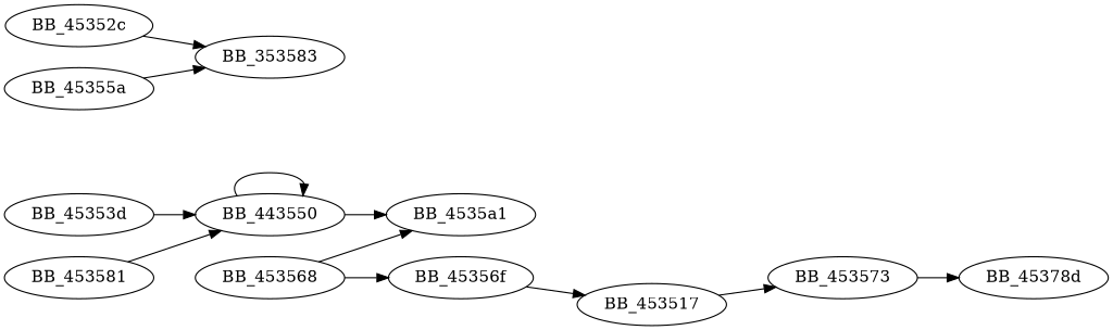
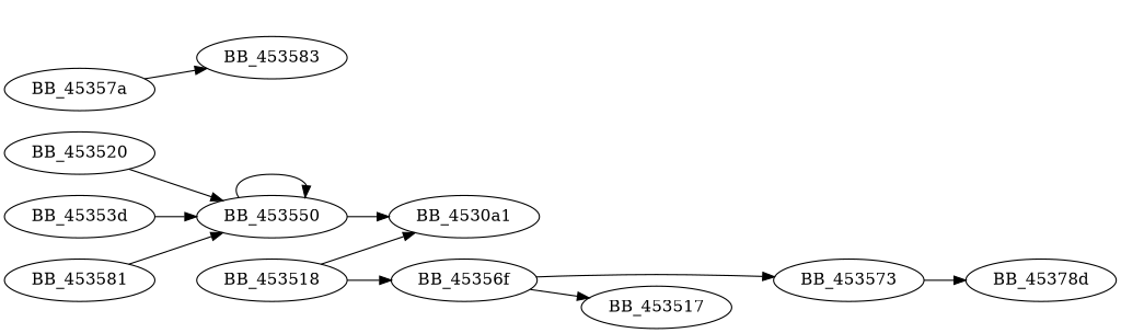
  digraph {
    rankdir=LR
-   BB_453550 [label=BB_443550]
-   BB_45352c
-   BB_453583 [label=BB_353583]
-   BB_4535a1
-   BB_453568
+   BB_453520
+   BB_453550
+   BB_453583
+   BB_4535a1 [label=BB_4530a1]
+   BB_453568 [label=BB_453518]
    BB_45356f
    BB_45353d
    BB_453573
    n10 [label=BB_453517]
    n11 [label=BB_45378d]
-   BB_45357a [label=BB_45355a]
+   BB_45357a
    BB_453581
+   BB_453520 -> BB_453550
    BB_453550 -> BB_453550
    BB_453550 -> BB_4535a1
-   BB_45352c -> BB_453583
    BB_453568 -> BB_4535a1
    BB_453568 -> BB_45356f
-   n10 -> BB_453573
+   BB_45356f -> BB_453573
    BB_45356f -> n10
    BB_45353d -> BB_453550
    BB_453573 -> n11
    BB_45357a -> BB_453583
    BB_453581 -> BB_453550
  }
